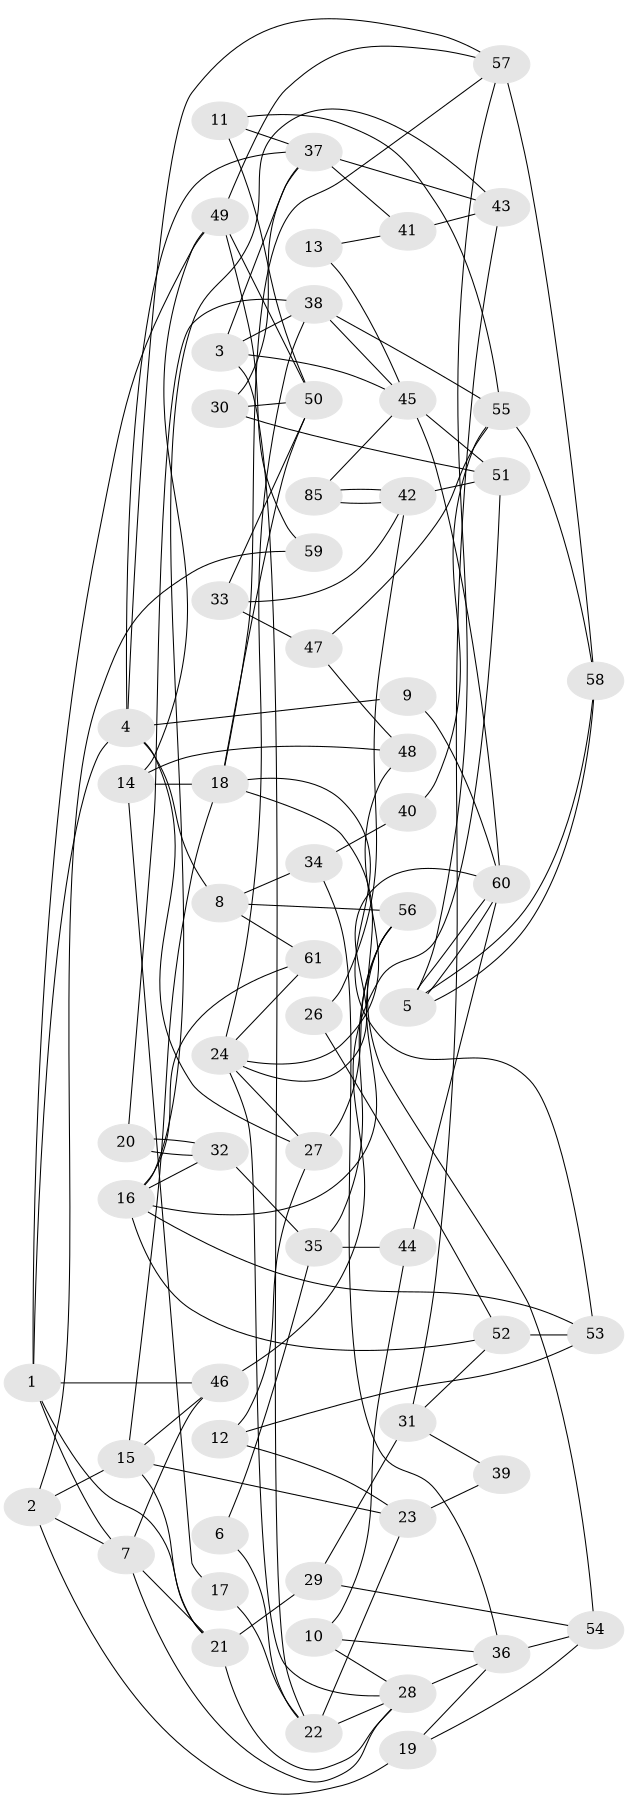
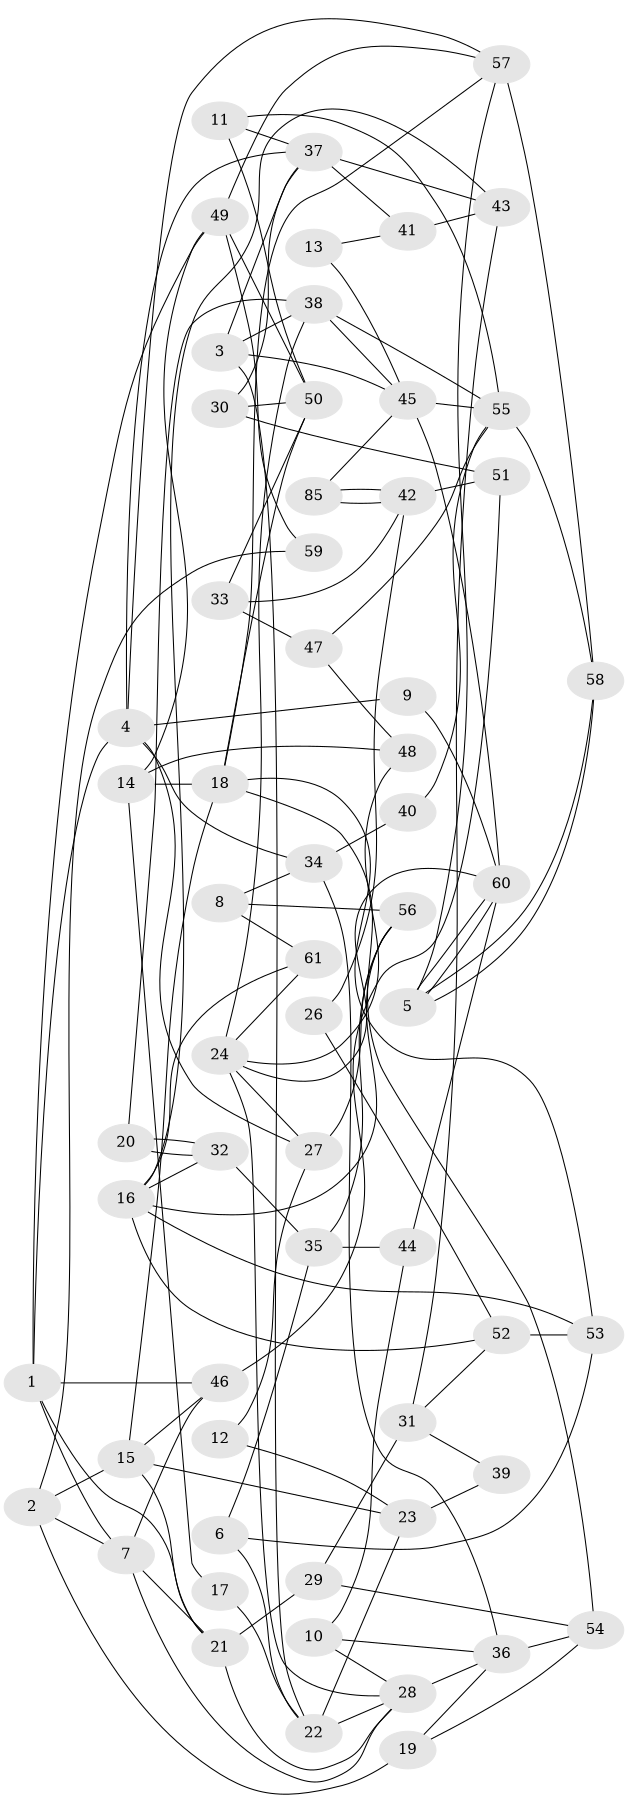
  graph {
    rankdir=LR
    node [color=gray90 style=filled]
    1
    4
    7
    21
    46
    49
    37
    8
    9
    27
    57
    28
    29
    51
    59
    50
    2
    15
    19
    23
    18
    36
    54
    3
    22
    38
    45
    41
    43
    55
    60
    34
    56
    61
    58
    5
    6
    35
    44
    40
    10
    11
    12
    53
    39
    13
    14
    17
    48
    16
    32
    52
    20
    31
    24
    n56 [label=85]
    42
    26
    30
    33
    47
    1 -- 4
    1 -- 7
    1 -- 21
    1 -- 46
    1 -- 49
    4 -- 37
-   4 -- 8
+   4 -- 34
    4 -- 9
    4 -- 27
    4 -- 57
    7 -- 21
    7 -- 46
    7 -- 28
    21 -- 28
    21 -- 29
    46 -- 51
    49 -- 57
    49 -- 59
    49 -- 50
    37 -- 41
    37 -- 43
    8 -- 34
    8 -- 56
    8 -- 61
    9 -- 60
    27 -- 56
    57 -- 58
    28 -- 36
    29 -- 54
    29 -- 31
    2 -- 7
    2 -- 59
    2 -- 15
    2 -- 19
    15 -- 21
    15 -- 46
    15 -- 23
    15 -- 18
    19 -- 36
    19 -- 54
    23 -- 39
    18 -- 57
    18 -- 50
    18 -- 54
    18 -- 53
    36 -- 54
    3 -- 37
    3 -- 22
    3 -- 38
    3 -- 45
    22 -- 28
    22 -- 23
    38 -- 45
    38 -- 55
-   45 -- 51
+   45 -- 55
    45 -- 60
    41 -- 43
    55 -- 58
    34 -- 36
    34 -- 40
    5 -- 57
    5 -- 60
    5 -- 60
    5 -- 58
    5 -- 58
    6 -- 22
    6 -- 35
    35 -- 56
    35 -- 44
    44 -- 60
    40 -- 55
    10 -- 28
    10 -- 36
    10 -- 44
    11 -- 37
    11 -- 50
    11 -- 55
    12 -- 27
    12 -- 23
-   12 -- 53
+   6 -- 53
    13 -- 45
    13 -- 41
    14 -- 49
    14 -- 18
    14 -- 17
    14 -- 48
    17 -- 22
    16 -- 43
    16 -- 56
    16 -- 61
    16 -- 53
    16 -- 32
    16 -- 52
    32 -- 35
    52 -- 53
    20 -- 38
    20 -- 32
    20 -- 32
    31 -- 43
    31 -- 39
    31 -- 52
    24 -- 27
    24 -- 28
    24 -- 38
    24 -- 60
    24 -- 61
    24 -- 48
    n56 -- 45
    n56 -- 42
    n56 -- 42
    42 -- 51
    26 -- 52
    26 -- 42
    30 -- 37
    30 -- 51
    30 -- 50
    33 -- 50
    33 -- 42
    33 -- 47
    47 -- 55
    47 -- 48
  }
